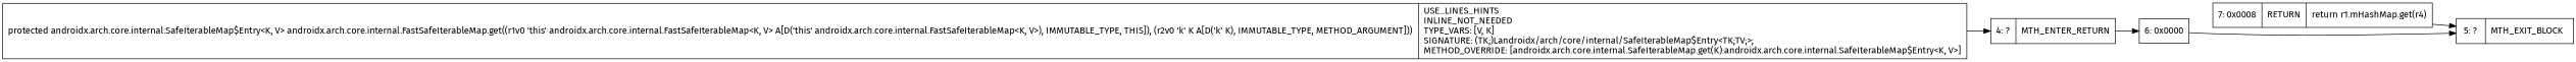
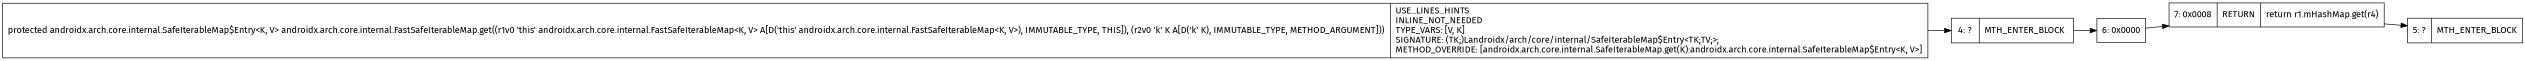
  digraph {
    fontname="Fira Sans"
    rankdir=LR
    node [fontname="Fira Sans" shape=record]
    edge [fontname="Fira Sans"]
-   n1 [label="{4\:\ ?|MTH_ENTER_RETURN\l}"]
+   n1 [label="{4\:\ ?|MTH_ENTER_BLOCK\l}"]
    n2 [label="{6\:\ 0x0000}"]
    n3 [label="{7\:\ 0x0008|RETURN\l|return r1.mHashMap.get(r4)\l}"]
-   n4 [label="{5\:\ ?|MTH_EXIT_BLOCK\l}"]
+   n4 [label="{5\:\ ?|MTH_ENTER_BLOCK\l}"]
    n5 [label="{protected androidx.arch.core.internal.SafeIterableMap$Entry\<K, V\> androidx.arch.core.internal.FastSafeIterableMap.get((r1v0 'this' androidx.arch.core.internal.FastSafeIterableMap\<K, V\> A[D('this' androidx.arch.core.internal.FastSafeIterableMap\<K, V\>), IMMUTABLE_TYPE, THIS]), (r2v0 'k' K A[D('k' K), IMMUTABLE_TYPE, METHOD_ARGUMENT]))  | USE_LINES_HINTS\lINLINE_NOT_NEEDED\lTYPE_VARS: [V, K]\lSIGNATURE: (TK;)Landroidx\/arch\/core\/internal\/SafeIterableMap$Entry\<TK;TV;\>;\lMETHOD_OVERRIDE: [androidx.arch.core.internal.SafeIterableMap.get(K):androidx.arch.core.internal.SafeIterableMap$Entry\<K, V\>]\l}"]
    n1 -> n2
-   n2 -> n4
+   n2 -> n3
    n3 -> n4
    n5 -> n1
  }
